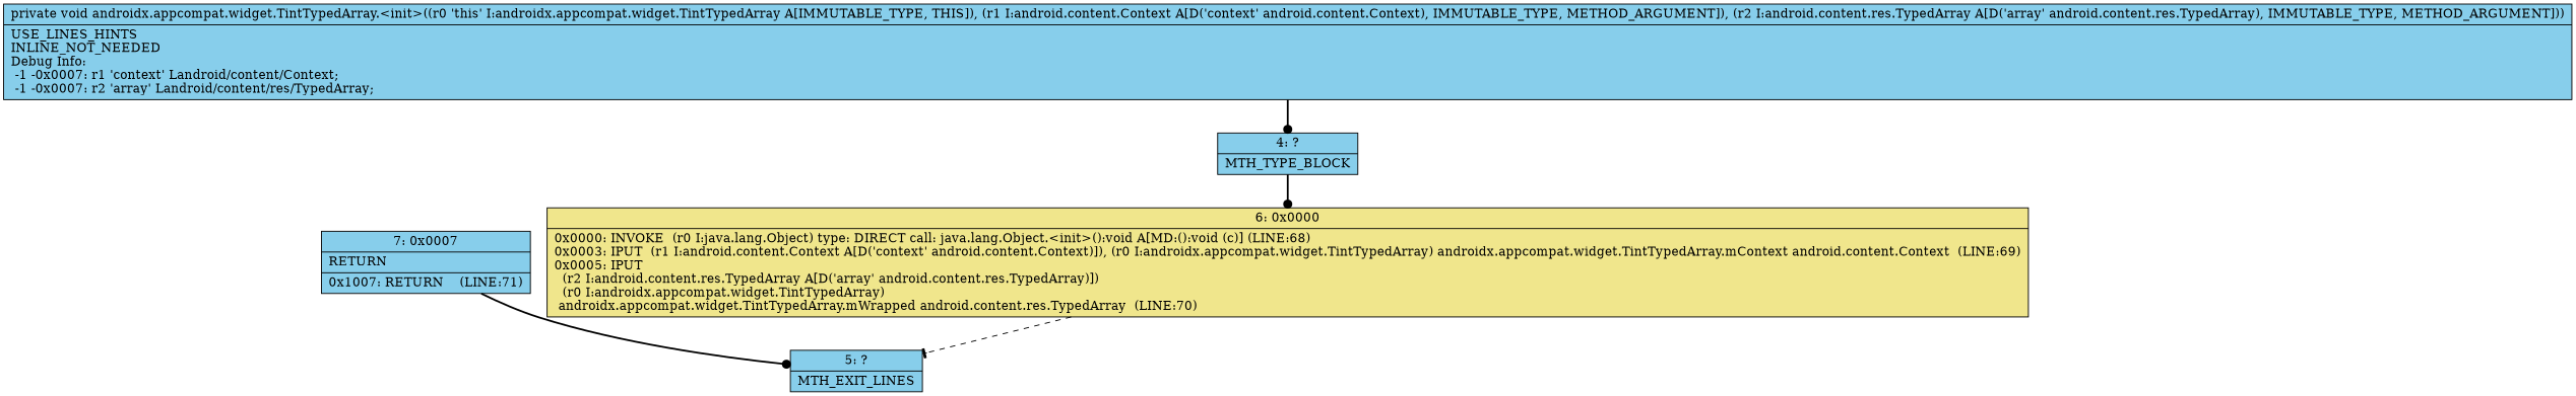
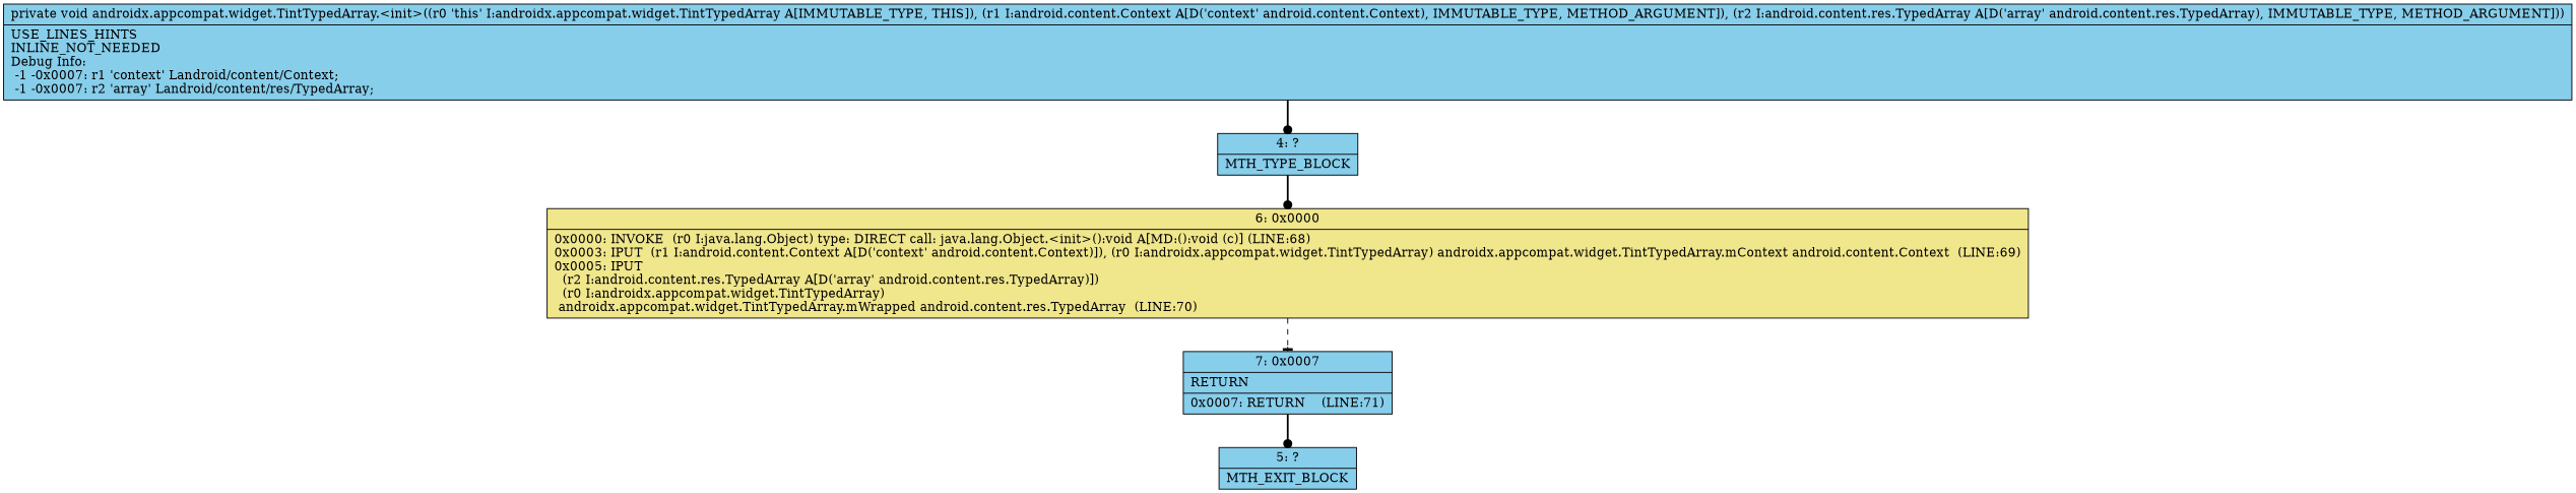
  digraph {
    node [fillcolor=skyblue shape=record style=filled]
    edge [arrowhead=dot style=bold]
    n1 [label="{4\:\ ?|MTH_TYPE_BLOCK\l}"]
    n2 [fillcolor=khaki label="{6\:\ 0x0000|0x0000: INVOKE  (r0 I:java.lang.Object) type: DIRECT call: java.lang.Object.\<init\>():void A[MD:():void (c)] (LINE:68)\l0x0003: IPUT  (r1 I:android.content.Context A[D('context' android.content.Context)]), (r0 I:androidx.appcompat.widget.TintTypedArray) androidx.appcompat.widget.TintTypedArray.mContext android.content.Context  (LINE:69)\l0x0005: IPUT  \l  (r2 I:android.content.res.TypedArray A[D('array' android.content.res.TypedArray)])\l  (r0 I:androidx.appcompat.widget.TintTypedArray)\l androidx.appcompat.widget.TintTypedArray.mWrapped android.content.res.TypedArray  (LINE:70)\l}"]
-   n3 [label="{7\:\ 0x0007|RETURN\l|0x1007: RETURN    (LINE:71)\l}"]
-   n4 [label="{5\:\ ?|MTH_EXIT_LINES\l}"]
+   n3 [label="{7\:\ 0x0007|RETURN\l|0x0007: RETURN    (LINE:71)\l}"]
+   n4 [label="{5\:\ ?|MTH_EXIT_BLOCK\l}"]
    n5 [label="{private void androidx.appcompat.widget.TintTypedArray.\<init\>((r0 'this' I:androidx.appcompat.widget.TintTypedArray A[IMMUTABLE_TYPE, THIS]), (r1 I:android.content.Context A[D('context' android.content.Context), IMMUTABLE_TYPE, METHOD_ARGUMENT]), (r2 I:android.content.res.TypedArray A[D('array' android.content.res.TypedArray), IMMUTABLE_TYPE, METHOD_ARGUMENT]))  | USE_LINES_HINTS\lINLINE_NOT_NEEDED\lDebug Info:\l  \-1 \-0x0007: r1 'context' Landroid\/content\/Context;\l  \-1 \-0x0007: r2 'array' Landroid\/content\/res\/TypedArray;\l}"]
    n1 -> n2
-   n2 -> n4 [arrowhead=tee style=dashed]
+   n2 -> n3 [arrowhead=tee style=dashed]
    n3 -> n4
    n5 -> n1
  }
